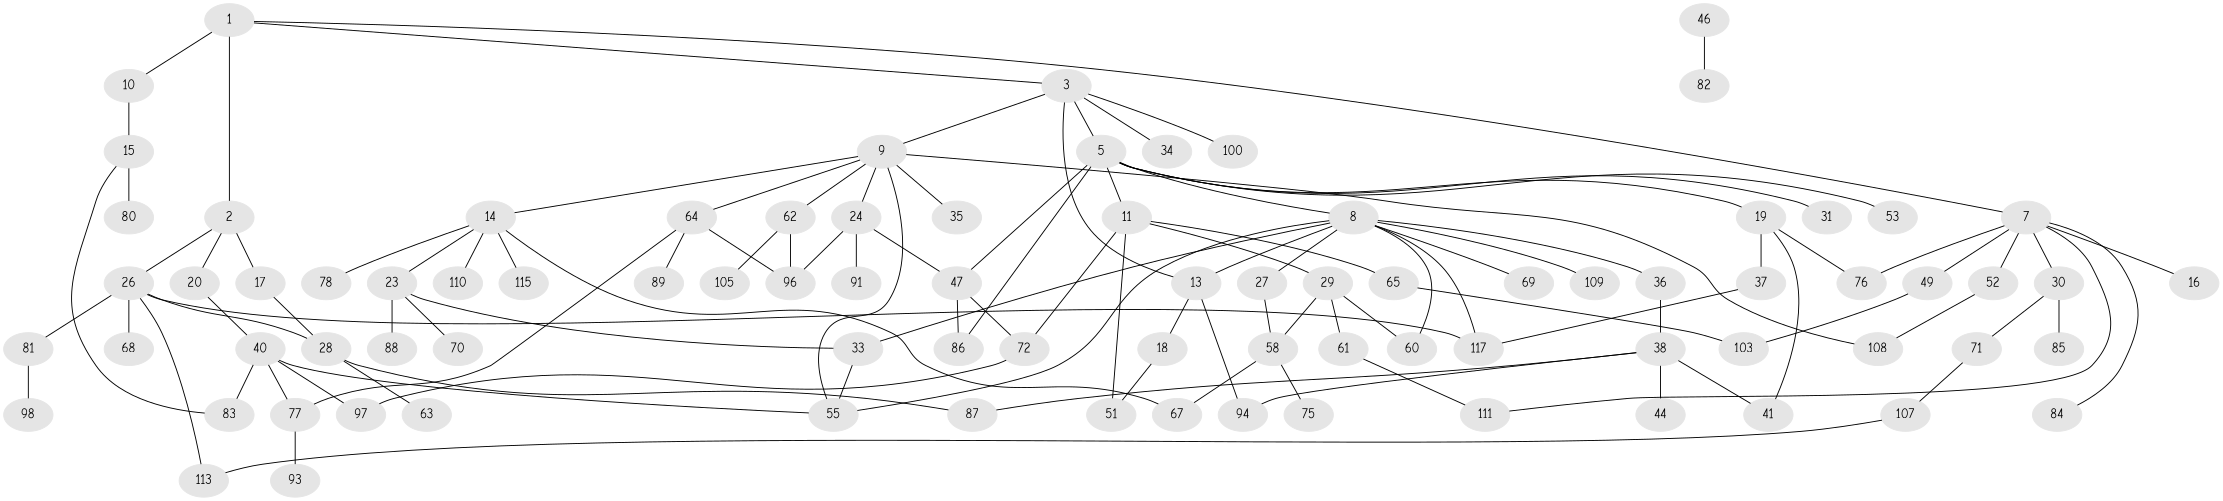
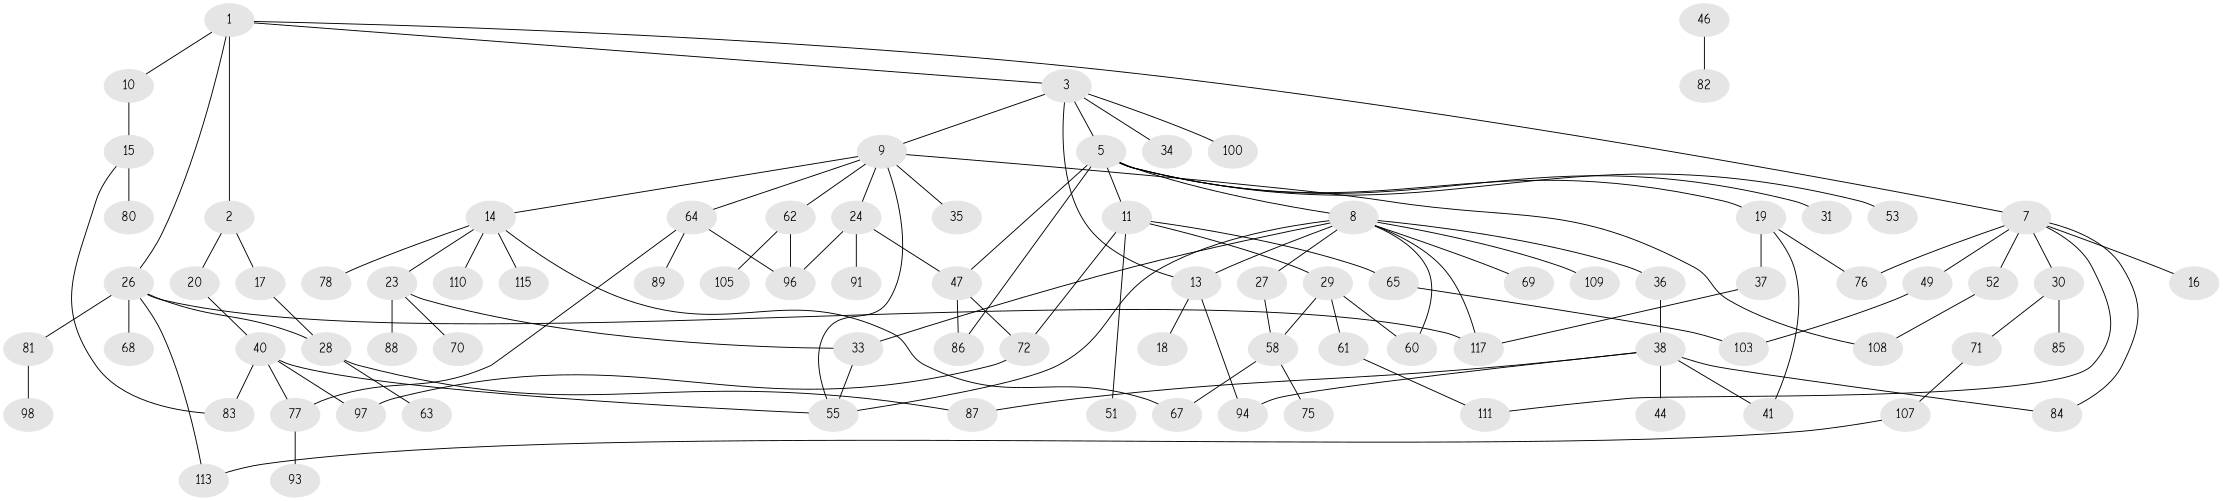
  graph {
    fontname="Comic Neue"
    node [color=gray90 fontname="Comic Neue" style=filled]
    edge [fontname="Comic Neue"]
    1 [super="+4"]
    2
    3 [super="+73"]
    7 [super="+25"]
    10
    26 [super="+50"]
    17 [super="+57"]
    20
    5 [super="+6"]
    9 [super="+12"]
    13 [super="+114"]
    34
    100
    16
    30 [super="+66"]
    49
    52
    76
    84 [super="+99"]
    111
    15 [super="+22"]
    117
    28
    68
    81
    113
    40 [super="+106"]
    8 [super="+21"]
    11 [super="+43"]
    19
    31
    47
    53
    86
    55
    14 [super="+90"]
    24
    35 [super="+112"]
    62
    64 [super="+79"]
    108
    18
    94
    27 [super="+95"]
    33 [super="+54"]
    36
    60
    69
    109
    29 [super="+32"]
    51 [super="+56"]
    65
    72 [super="+101"]
    37 [super="+116"]
    41 [super="+74"]
    71 [super="+92"]
    85
    103
    58 [super="+104"]
    38 [super="+39"]
    23 [super="+45"]
    67
    78 [super="+102"]
    110
    115
    91
    96 [super="+118"]
    105
    77
    89
    80
    83
    61
    97
    107
    70
    88
    63
    87
    98
    75
    44
    93
    46 [super="+59"]
    82
    1 -- 2
    1 -- 3
    1 -- 7
    1 -- 10
-   2 -- 26
+   1 -- 26
    2 -- 17
    2 -- 20
    3 -- 5
    3 -- 9
    3 -- 13
    3 -- 34
    3 -- 100
    7 -- 16
    7 -- 30
    7 -- 49
    7 -- 52
    7 -- 76
    7 -- 84
    7 -- 111
    10 -- 15
    26 -- 117
    26 -- 28
    26 -- 68
    26 -- 81
    26 -- 113
    17 -- 28
    20 -- 40
    5 -- 8
    5 -- 11
    5 -- 19
    5 -- 31
    5 -- 47
    5 -- 53
    5 -- 86
    9 -- 55
    9 -- 14
    9 -- 24
    9 -- 35
    9 -- 62
    9 -- 64
    9 -- 108
    13 -- 18
    13 -- 94
    30 -- 71
    30 -- 85
    49 -- 103
    52 -- 108
    15 -- 80
    15 -- 83
    28 -- 63
    28 -- 87
    81 -- 98
    40 -- 55
    40 -- 77
    40 -- 83
    40 -- 97
    8 -- 13
    8 -- 117
    8 -- 55
    8 -- 27
    8 -- 33
    8 -- 36
    8 -- 60
    8 -- 69
    8 -- 109
    11 -- 29
    11 -- 51
    11 -- 65
    11 -- 72
    19 -- 76
    19 -- 37
    19 -- 41
    47 -- 86
    47 -- 72
    14 -- 23
    14 -- 67
    14 -- 78
    14 -- 110
    14 -- 115
    24 -- 47
    24 -- 91
    24 -- 96
    62 -- 96
    62 -- 105
    64 -- 96
    64 -- 77
    64 -- 89
-   18 -- 51
    27 -- 58
    33 -- 55
    36 -- 38
    29 -- 60
    29 -- 58
    29 -- 61
    65 -- 103
    72 -- 97
    37 -- 117
    71 -- 107
    58 -- 67
    58 -- 75
+   38 -- 84
    38 -- 94
    38 -- 41
    38 -- 87
    38 -- 44
    23 -- 33
    23 -- 70
    23 -- 88
    77 -- 93
    61 -- 111
    107 -- 113
    46 -- 82
  }
